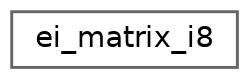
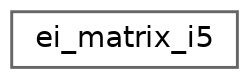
  digraph {
    rankdir=LR
-   n1 [color=grey40 fillcolor=white fontname=Helvetica fontsize=10 height=0.2 label=ei_matrix_i8 shape=box style=filled width=0.4]
+   n1 [color=grey40 fillcolor=white fontname=Helvetica fontsize=10 height=0.2 label=ei_matrix_i5 shape=box style=filled width=0.4]
  }
